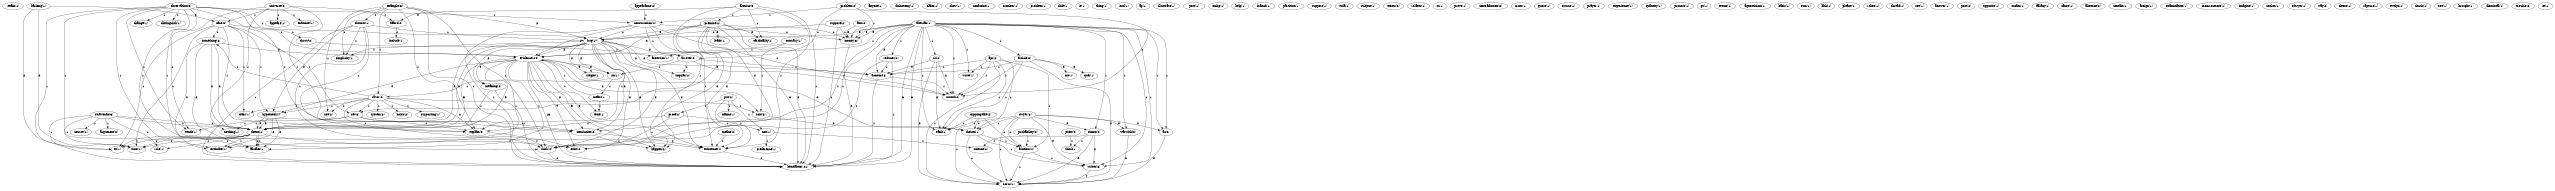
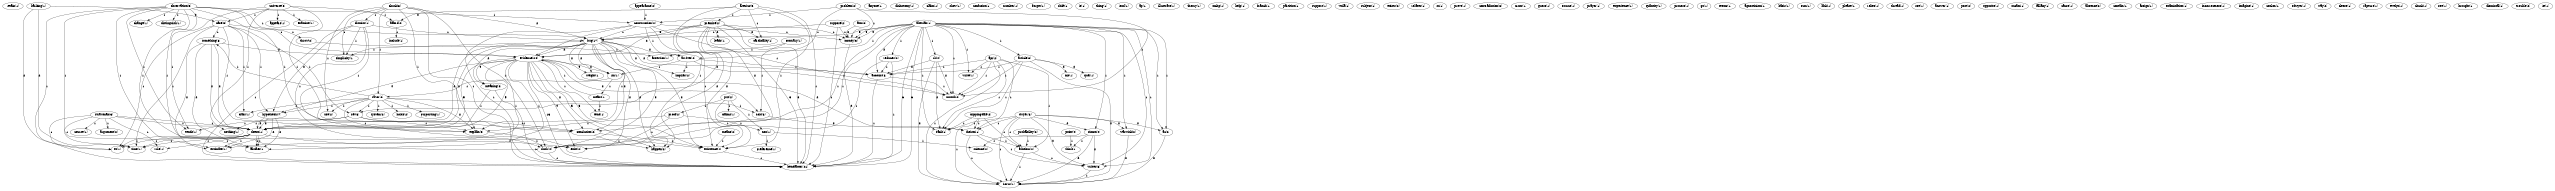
  digraph {
    n1 [label="retain(1)"]
    n2 [label="barking(1)"]
    n3 [label="case(5)"]
    n4 [label="time(1)"]
    n5 [label="et(1)"]
    n6 [label="explain(3)"]
    n7 [label="hypothesis(7)"]
    n8 [label="something(3)"]
    n9 [label="class(1)"]
    n10 [label="set(3)"]
    n11 [label="throw(2)"]
    n12 [label="dosh(4)"]
    n13 [label="estimate(1)"]
    n14 [label="falsifies(1)"]
    n15 [label="doesn(1)"]
    n16 [label="evidence(24)"]
    n17 [label="conclusion(2)"]
    n18 [label="tends(1)"]
    n19 [label="nothing(1)"]
    n20 [label="assertion(1)"]
    n21 [label="observation(5)"]
    n22 [label="distinguish(1)"]
    n23 [label="construction(2)"]
    n24 [label="bug(17)"]
    n25 [label="change(1)"]
    n26 [label="existence(4)"]
    n27 [label="benefactor(21)"]
    n28 [label="arrives(2)"]
    n29 [label="month(2)"]
    n30 [label="money(3)"]
    n31 [label="simplicity(1)"]
    n32 [label="isn(1)"]
    n33 [label="exist(2)"]
    n34 [label="account(3)"]
    n35 [label="happen(2)"]
    n36 [label="implies(2)"]
    n37 [label="weight(1)"]
    n38 [label="meaning(3)"]
    n39 [label="hold(3)"]
    n40 [label="tend(1)"]
    n41 [label="theism(1)"]
    n42 [label="razor(6)"]
    n43 [label="meant(1)"]
    n44 [label="rule(1)"]
    n45 [label="writes(3)"]
    n46 [label="horus(1)"]
    n47 [label="atheism(2)"]
    n48 [label="problem(2)"]
    n49 [label="anyone(1)"]
    n50 [label="dichotomy(1)"]
-   n51 [label="example(3)"]
+   n51 [label="chuck(3)"]
    n52 [label="dismiss(1)"]
    n53 [label="use(2)"]
    n54 [label="system(2)"]
    n55 [label="holds(2)"]
    n56 [label="purporting(1)"]
    n57 [label="claim(1)"]
    n58 [label="show(1)"]
    n59 [label="confusion(1)"]
    n60 [label="put(2)"]
    n61 [label="claims(1)"]
    n62 [label="proof(2)"]
    n63 [label="non(1)"]
    n64 [label="preference(1)"]
    n65 [label="science(2)"]
    n66 [label="number(1)"]
    n67 [label="universe(3)"]
    n68 [label="appears(1)"]
    n69 [label="examine(1)"]
    n70 [label="afford(2)"]
    n71 [label="include(1)"]
-   n72 [label="problem(1)"]
+   n72 [label="forgot(1)"]
    n73 [label="shift(1)"]
    n74 [label="contrary(1)"]
    n75 [label="ie(1)"]
    n76 [label="thing(1)"]
    n77 [label="lend(1)"]
    n78 [label="appearance(2)"]
    n79 [label="ap(1)"]
    n80 [label="illustrate(1)"]
-   n81 [label="post(1)"]
+   n81 [label="theory(1)"]
    n82 [label="suppose(2)"]
    n83 [label="mchp(1)"]
    n84 [label="alterian(1)"]
    n85 [label="article(3)"]
    n86 [label="uk(4)"]
    n87 [label="reduces(2)"]
    n88 [label="write(1)"]
    n89 [label="bank(1)"]
    n90 [label="simon(4)"]
    n91 [label="warwick(2)"]
    n92 [label="ac(2)"]
    n93 [label="mb(1)"]
    n94 [label="quei(1)"]
    n95 [label="think(1)"]
    n96 [label="help(1)"]
    n97 [label="branch(1)"]
    n98 [label="partition(1)"]
    n99 [label="support(1)"]
    n100 [label="voila(1)"]
    n101 [label="subject(1)"]
    n102 [label="exists(2)"]
    n103 [label="relates(1)"]
    n104 [label="premise(2)"]
    n105 [label="leads(1)"]
    n106 [label="cardinality(1)"]
    n107 [label="sc(1)"]
    n108 [label="prove(1)"]
    n109 [label="contradiction(3)"]
    n110 [label="cross(1)"]
    n111 [label="guess(1)"]
    n112 [label="source(1)"]
    n113 [label="prayer(1)"]
    n114 [label="experience(1)"]
    n115 [label="apr(2)"]
    n116 [label="quantity(1)"]
    n117 [label="process(1)"]
    n118 [label="go(1)"]
    n119 [label="seems(1)"]
    n120 [label="agnosticism(1)"]
    n121 [label="basis(1)"]
    n122 [label="means(2)"]
    n123 [label="sum(1)"]
    n124 [label="lack(1)"]
    n125 [label="please(1)"]
    n126 [label="strawman(3)"]
    n127 [label="course(1)"]
    n128 [label="argument(2)"]
    n129 [label="relies(1)"]
    n130 [label="thread(1)"]
    n131 [label="sse(1)"]
    n132 [label="point(4)"]
    n133 [label="answer(1)"]
    n134 [label="post(2)"]
    n135 [label="opposite(1)"]
    n136 [label="alterius(5)"]
    n137 [label="occam(1)"]
    n138 [label="fallacy(1)"]
    n139 [label="probability(2)"]
    n140 [label="dwyer(3)"]
    n141 [label="cause(1)"]
    n142 [label="clippingdale(2)"]
    n143 [label="absence(2)"]
    n144 [label="contain(1)"]
    n145 [label="assign(1)"]
    n146 [label="examination(1)"]
    n147 [label="incorrectness(1)"]
    n148 [label="imagine(1)"]
    n149 [label="conlon(1)"]
    n150 [label="odwyer(1)"]
    n151 [label="atm(3)"]
    n152 [label="way(2)"]
    n153 [label="cleese(1)"]
    n154 [label="rapture(1)"]
    n155 [label="evelyn(1)"]
    n156 [label="chuck(1)"]
    n157 [label="see(1)"]
    n158 [label="brought(1)"]
    n159 [label="dismissal(1)"]
    n160 [label="trouble(2)"]
    n161 [label="lot(1)"]
    n2 -> n3 [label=2]
    n2 -> n4 [label=2]
    n2 -> n5 [label=2]
    n3 -> n4 [label=1]
    n3 -> n5 [label=1]
    n3 -> n6 [label=1]
    n3 -> n7 [label=1]
    n3 -> n8 [label=1]
    n3 -> n9 [label=1]
    n3 -> n10 [label=1]
    n3 -> n11 [label=1]
    n6 -> n12 [label=1]
    n7 -> n13 [label=2]
    n7 -> n14 [label=2]
    n7 -> n15 [label=2]
    n7 -> n15 [label=2]
    n8 -> n13 [label=2]
    n8 -> n14 [label=2]
    n8 -> n15 [label=2]
    n8 -> n15 [label=2]
    n8 -> n16 [label=2]
    n10 -> n6 [label=1]
    n10 -> n17 [label=1]
    n10 -> n18 [label=1]
    n10 -> n19 [label=1]
    n11 -> n20 [label=1]
    n12 -> n27 [label=1]
    n15 -> n4 [label=1]
    n15 -> n4 [label=1]
    n15 -> n5 [label=1]
    n15 -> n5 [label=1]
    n15 -> n13 [label=1]
    n15 -> n14 [label=1]
    n15 -> n14 [label=1]
    n15 -> n33 [label=1]
    n15 -> n44 [label=1]
    n16 -> n7 [label=4]
    n16 -> n13 [label=1]
    n16 -> n14 [label=1]
    n16 -> n15 [label=5]
    n16 -> n15 [label=5]
    n16 -> n17 [label=2]
    n16 -> n26 [label=3]
    n16 -> n27 [label=13]
    n16 -> n32 [label=2]
    n16 -> n33 [label=4]
    n16 -> n35 [label=5]
    n16 -> n37 [label=4]
    n16 -> n38 [label=4]
    n16 -> n39 [label=2]
    n16 -> n40 [label=1]
    n16 -> n41 [label=2]
    n17 -> n26 [label=1]
    n17 -> n35 [label=1]
    n21 -> n12 [label=1]
    n21 -> n13 [label=1]
    n21 -> n14 [label=1]
    n21 -> n16 [label=1]
    n21 -> n17 [label=1]
    n21 -> n18 [label=1]
    n21 -> n22 [label=1]
    n21 -> n23 [label=1]
    n21 -> n24 [label=1]
    n21 -> n25 [label=1]
    n21 -> n26 [label=1]
    n21 -> n27 [label=1]
    n23 -> n16 [label=1]
    n23 -> n24 [label=1]
    n23 -> n26 [label=1]
    n23 -> n27 [label=1]
    n23 -> n28 [label=1]
    n23 -> n29 [label=1]
    n23 -> n30 [label=1]
    n24 -> n6 [label=1]
    n24 -> n12 [label=3]
    n24 -> n15 [label=2]
    n24 -> n15 [label=2]
    n24 -> n16 [label=2]
    n24 -> n17 [label=2]
    n24 -> n26 [label=2]
    n24 -> n28 [label=2]
    n24 -> n31 [label=1]
    n24 -> n32 [label=2]
    n24 -> n33 [label=2]
    n24 -> n34 [label=2]
    n24 -> n35 [label=2]
    n24 -> n36 [label=2]
    n24 -> n37 [label=2]
    n24 -> n38 [label=2]
    n26 -> n27 [label=1]
    n28 -> n29 [label=1]
    n28 -> n32 [label=1]
    n28 -> n34 [label=1]
    n28 -> n36 [label=1]
    n30 -> n27 [label=2]
    n32 -> n42 [label=1]
    n32 -> n43 [label=1]
    n34 -> n27 [label=1]
    n34 -> n29 [label=1]
    n38 -> n15 [label=1]
    n38 -> n27 [label=1]
    n39 -> n41 [label=2]
    n41 -> n45 [label=1]
    n41 -> n46 [label=1]
    n41 -> n47 [label=1]
    n42 -> n6 [label=2]
    n42 -> n7 [label=1]
    n42 -> n8 [label=1]
    n42 -> n9 [label=1]
    n42 -> n10 [label=1]
    n42 -> n33 [label=1]
    n42 -> n39 [label=1]
    n42 -> n53 [label=1]
    n42 -> n54 [label=1]
    n42 -> n55 [label=1]
    n42 -> n56 [label=1]
    n43 -> n16 [label=1]
    n43 -> n40 [label=1]
    n45 -> n46 [label=1]
    n47 -> n45 [label=1]
    n47 -> n46 [label=1]
    n48 -> n23 [label=1]
    n48 -> n28 [label=1]
    n48 -> n29 [label=1]
    n48 -> n30 [label=1]
    n51 -> n6 [label=1]
    n51 -> n12 [label=1]
    n51 -> n24 [label=2]
    n51 -> n27 [label=1]
    n51 -> n31 [label=1]
    n51 -> n42 [label=1]
    n51 -> n52 [label=1]
    n51 -> n53 [label=1]
    n52 -> n6 [label=1]
    n52 -> n7 [label=2]
    n52 -> n12 [label=1]
    n52 -> n24 [label=1]
    n52 -> n27 [label=1]
    n52 -> n31 [label=1]
    n60 -> n26 [label=1]
    n60 -> n61 [label=1]
    n60 -> n62 [label=1]
    n60 -> n63 [label=1]
    n62 -> n6 [label=1]
    n62 -> n33 [label=1]
    n62 -> n63 [label=1]
    n63 -> n64 [label=1]
    n63 -> n65 [label=1]
    n67 -> n3 [label=1]
    n67 -> n17 [label=1]
    n67 -> n18 [label=1]
    n67 -> n19 [label=1]
    n67 -> n68 [label=1]
    n67 -> n69 [label=1]
    n67 -> n70 [label=1]
    n70 -> n71 [label=1]
    n74 -> n20 [label=1]
    n74 -> n39 [label=1]
    n78 -> n23 [label=1]
    n82 -> n24 [label=1]
    n82 -> n27 [label=1]
    n82 -> n30 [label=1]
    n84 -> n12 [label=1]
    n84 -> n12 [label=1]
    n84 -> n16 [label=1]
    n84 -> n24 [label=5]
    n84 -> n27 [label=6]
    n84 -> n27 [label=6]
    n84 -> n29 [label=1]
    n84 -> n30 [label=4]
    n84 -> n30 [label=4]
    n84 -> n34 [label=2]
    n84 -> n45 [label=1]
    n84 -> n45 [label=1]
    n84 -> n85 [label=1]
    n84 -> n86 [label=1]
    n84 -> n87 [label=1]
    n84 -> n88 [label=1]
    n84 -> n89 [label=1]
    n84 -> n90 [label=1]
    n84 -> n91 [label=1]
    n84 -> n92 [label=1]
    n84 -> n92 [label=1]
    n85 -> n29 [label=1]
    n85 -> n34 [label=1]
    n85 -> n46 [label=2]
    n85 -> n89 [label=1]
    n85 -> n93 [label=2]
    n85 -> n94 [label=2]
    n86 -> n29 [label=2]
    n86 -> n34 [label=2]
    n86 -> n46 [label=2]
    n86 -> n89 [label=2]
    n87 -> n12 [label=1]
    n87 -> n27 [label=1]
    n87 -> n34 [label=1]
    n90 -> n45 [label=2]
    n90 -> n46 [label=2]
    n90 -> n65 [label=1]
    n90 -> n95 [label=1]
    n91 -> n46 [label=2]
    n92 -> n46 [label=2]
    n104 -> n10 [label=2]
    n104 -> n16 [label=2]
    n104 -> n17 [label=2]
    n104 -> n24 [label=3]
    n104 -> n26 [label=2]
    n104 -> n27 [label=3]
    n104 -> n27 [label=3]
    n104 -> n30 [label=1]
    n104 -> n35 [label=2]
    n104 -> n105 [label=2]
    n104 -> n106 [label=2]
    n115 -> n29 [label=1]
    n115 -> n34 [label=1]
    n115 -> n41 [label=1]
    n115 -> n46 [label=1]
    n115 -> n47 [label=1]
    n115 -> n88 [label=1]
    n115 -> n89 [label=1]
    n122 -> n26 [label=1]
    n126 -> n4 [label=1]
    n126 -> n5 [label=1]
    n126 -> n15 [label=1]
    n126 -> n15 [label=1]
    n126 -> n44 [label=1]
    n126 -> n127 [label=1]
    n126 -> n128 [label=1]
    n132 -> n95 [label=1]
    n136 -> n26 [label=1]
    n136 -> n27 [label=1]
    n136 -> n35 [label=1]
    n136 -> n70 [label=2]
    n136 -> n104 [label=1]
    n136 -> n106 [label=1]
    n139 -> n47 [label=1]
    n140 -> n41 [label=1]
    n140 -> n45 [label=2]
    n140 -> n46 [label=1]
    n140 -> n47 [label=1]
    n140 -> n89 [label=1]
    n140 -> n90 [label=2]
    n140 -> n91 [label=2]
    n140 -> n92 [label=2]
    n142 -> n41 [label=1]
    n142 -> n46 [label=1]
    n142 -> n47 [label=1]
    n142 -> n89 [label=1]
    n151 -> n30 [label=2]
  }
